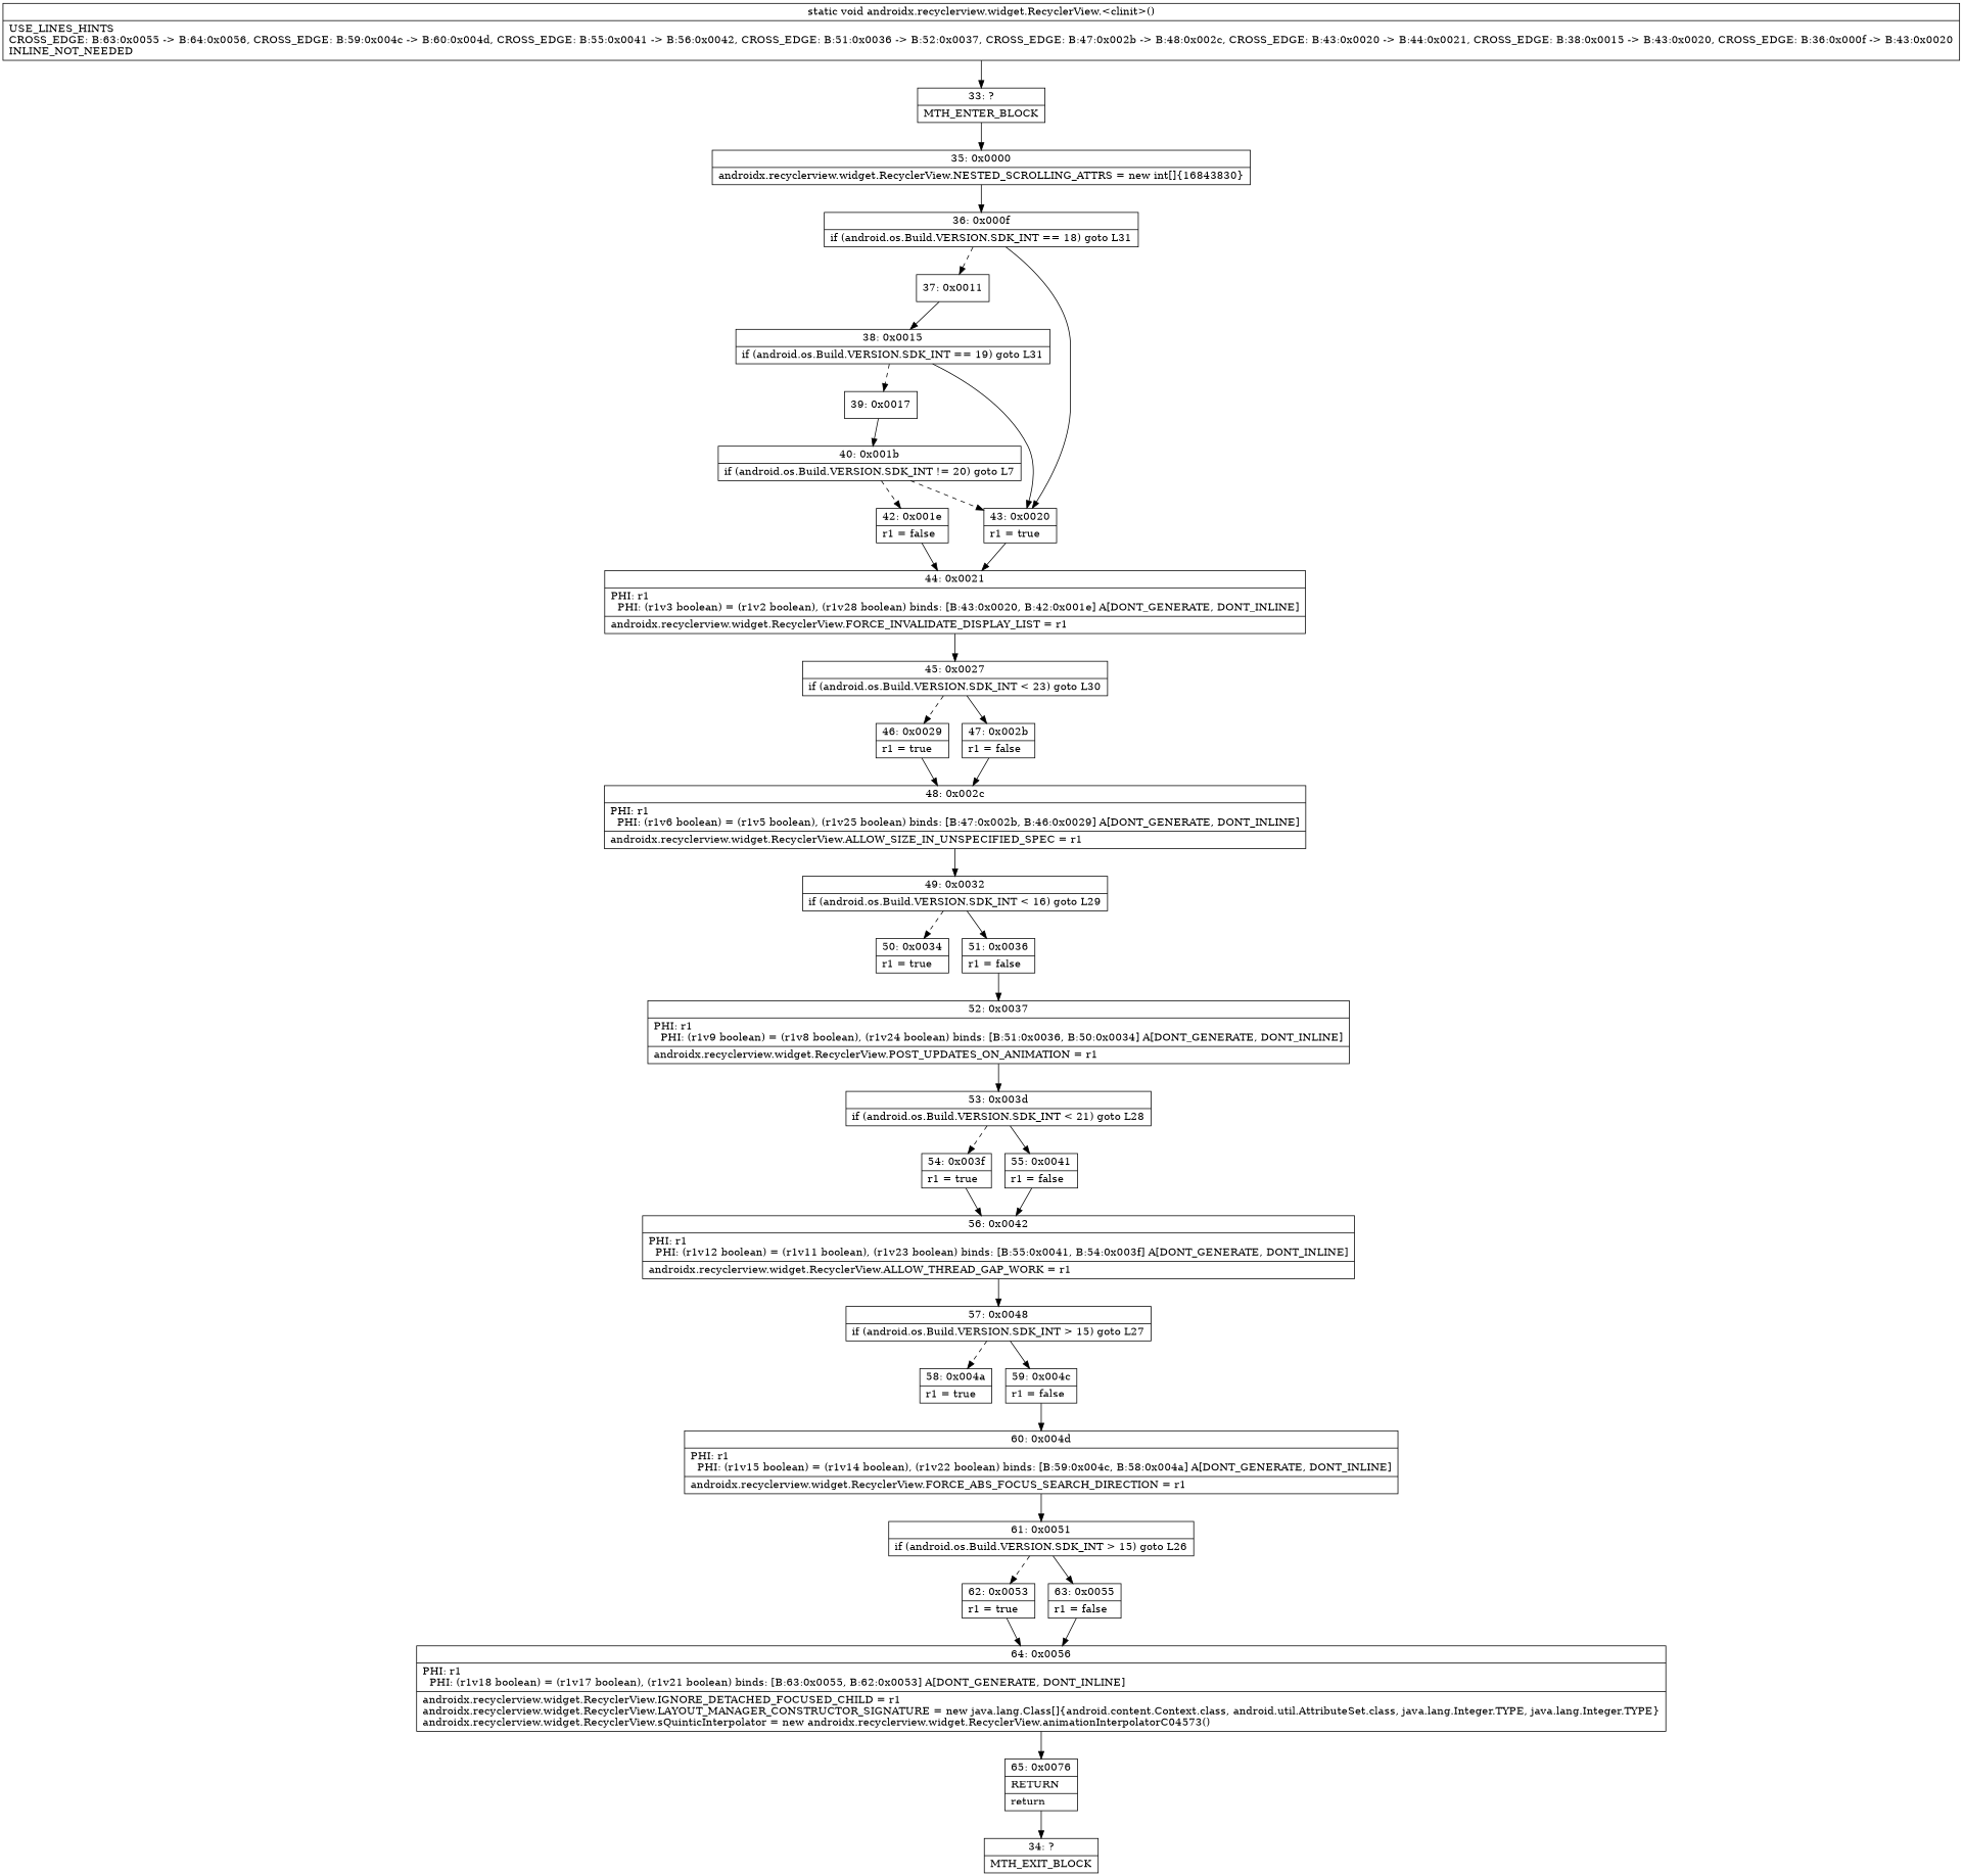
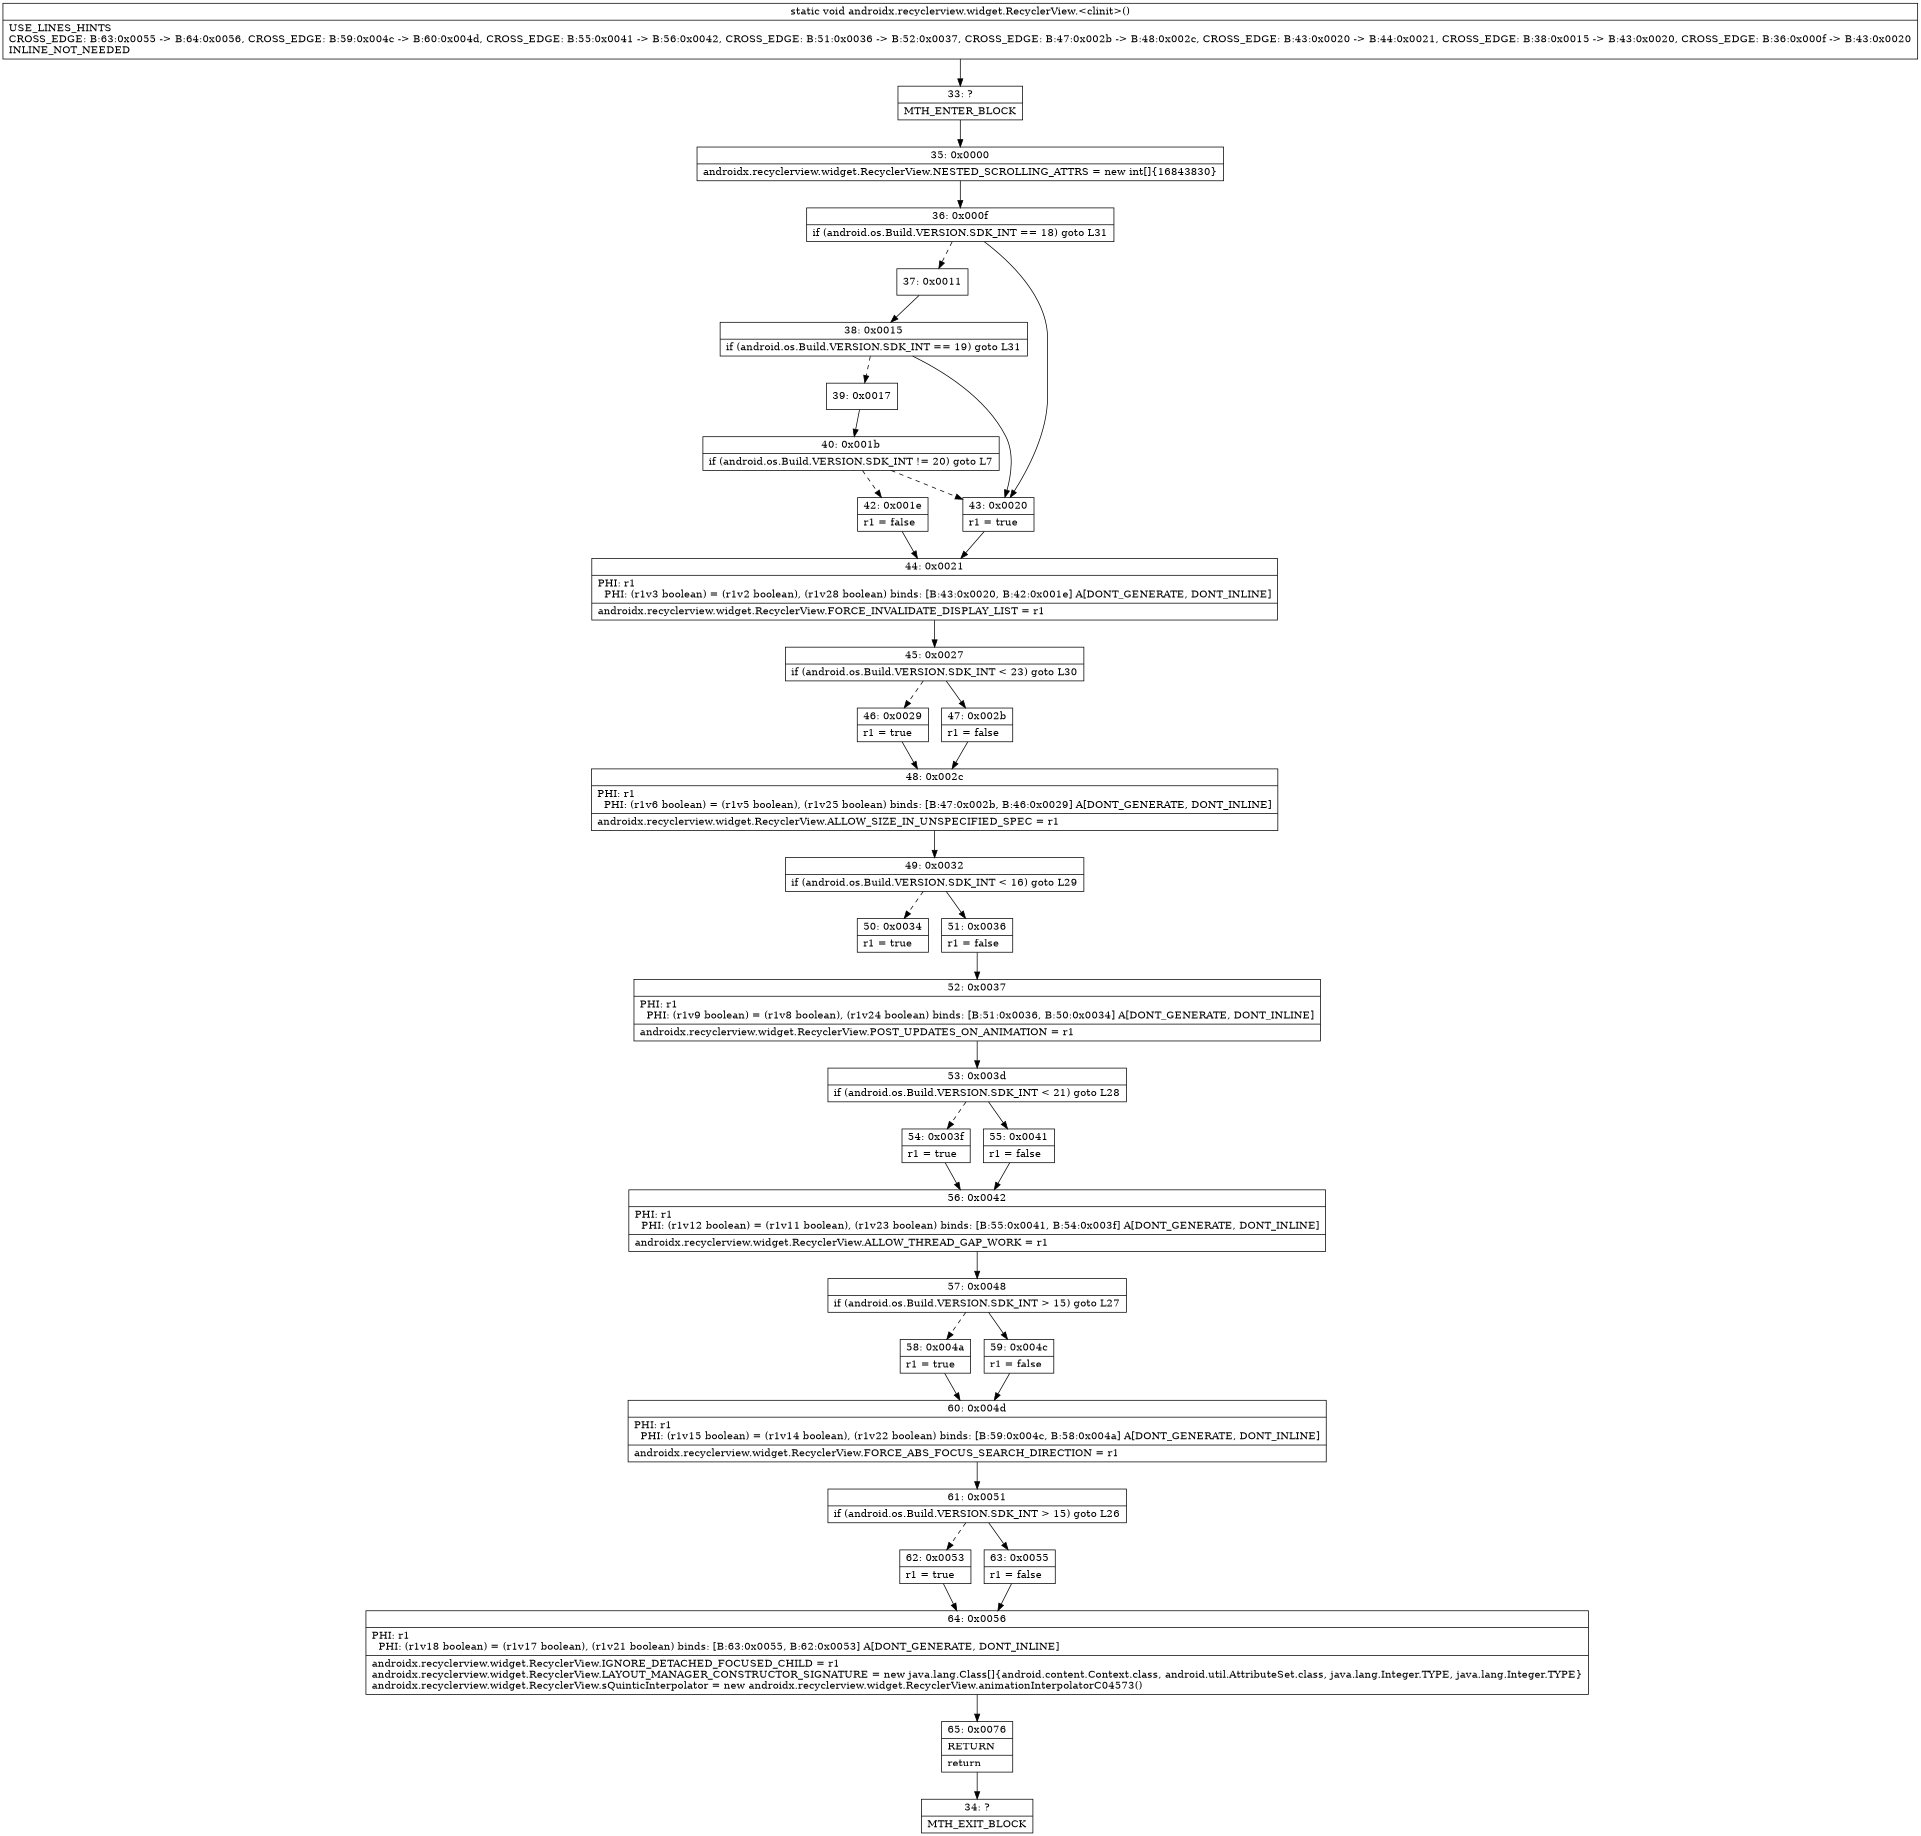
  digraph {
    node [shape=record]
    n1 [label="{33\:\ ?|MTH_ENTER_BLOCK\l}"]
    n2 [label="{35\:\ 0x0000|androidx.recyclerview.widget.RecyclerView.NESTED_SCROLLING_ATTRS = new int[]\{16843830\}\l}"]
    n3 [label="{36\:\ 0x000f|if (android.os.Build.VERSION.SDK_INT == 18) goto L31\l}"]
    n4 [label="{37\:\ 0x0011}"]
    n5 [label="{43\:\ 0x0020|r1 = true\l}"]
    n6 [label="{38\:\ 0x0015|if (android.os.Build.VERSION.SDK_INT == 19) goto L31\l}"]
    n7 [label="{44\:\ 0x0021|PHI: r1 \l  PHI: (r1v3 boolean) = (r1v2 boolean), (r1v28 boolean) binds: [B:43:0x0020, B:42:0x001e] A[DONT_GENERATE, DONT_INLINE]\l|androidx.recyclerview.widget.RecyclerView.FORCE_INVALIDATE_DISPLAY_LIST = r1\l}"]
    n8 [label="{39\:\ 0x0017}"]
    n9 [label="{40\:\ 0x001b|if (android.os.Build.VERSION.SDK_INT != 20) goto L7\l}"]
    n10 [label="{42\:\ 0x001e|r1 = false\l}"]
    n11 [label="{45\:\ 0x0027|if (android.os.Build.VERSION.SDK_INT \< 23) goto L30\l}"]
    n12 [label="{46\:\ 0x0029|r1 = true\l}"]
    n13 [label="{47\:\ 0x002b|r1 = false\l}"]
    n14 [label="{48\:\ 0x002c|PHI: r1 \l  PHI: (r1v6 boolean) = (r1v5 boolean), (r1v25 boolean) binds: [B:47:0x002b, B:46:0x0029] A[DONT_GENERATE, DONT_INLINE]\l|androidx.recyclerview.widget.RecyclerView.ALLOW_SIZE_IN_UNSPECIFIED_SPEC = r1\l}"]
    n15 [label="{49\:\ 0x0032|if (android.os.Build.VERSION.SDK_INT \< 16) goto L29\l}"]
    n16 [label="{50\:\ 0x0034|r1 = true\l}"]
    n17 [label="{51\:\ 0x0036|r1 = false\l}"]
    n18 [label="{52\:\ 0x0037|PHI: r1 \l  PHI: (r1v9 boolean) = (r1v8 boolean), (r1v24 boolean) binds: [B:51:0x0036, B:50:0x0034] A[DONT_GENERATE, DONT_INLINE]\l|androidx.recyclerview.widget.RecyclerView.POST_UPDATES_ON_ANIMATION = r1\l}"]
    n19 [label="{53\:\ 0x003d|if (android.os.Build.VERSION.SDK_INT \< 21) goto L28\l}"]
    n20 [label="{54\:\ 0x003f|r1 = true\l}"]
    n21 [label="{55\:\ 0x0041|r1 = false\l}"]
    n22 [label="{56\:\ 0x0042|PHI: r1 \l  PHI: (r1v12 boolean) = (r1v11 boolean), (r1v23 boolean) binds: [B:55:0x0041, B:54:0x003f] A[DONT_GENERATE, DONT_INLINE]\l|androidx.recyclerview.widget.RecyclerView.ALLOW_THREAD_GAP_WORK = r1\l}"]
    n23 [label="{57\:\ 0x0048|if (android.os.Build.VERSION.SDK_INT \> 15) goto L27\l}"]
    n24 [label="{58\:\ 0x004a|r1 = true\l}"]
    n25 [label="{59\:\ 0x004c|r1 = false\l}"]
    n26 [label="{60\:\ 0x004d|PHI: r1 \l  PHI: (r1v15 boolean) = (r1v14 boolean), (r1v22 boolean) binds: [B:59:0x004c, B:58:0x004a] A[DONT_GENERATE, DONT_INLINE]\l|androidx.recyclerview.widget.RecyclerView.FORCE_ABS_FOCUS_SEARCH_DIRECTION = r1\l}"]
    n27 [label="{61\:\ 0x0051|if (android.os.Build.VERSION.SDK_INT \> 15) goto L26\l}"]
    n28 [label="{62\:\ 0x0053|r1 = true\l}"]
    n29 [label="{63\:\ 0x0055|r1 = false\l}"]
    n30 [label="{64\:\ 0x0056|PHI: r1 \l  PHI: (r1v18 boolean) = (r1v17 boolean), (r1v21 boolean) binds: [B:63:0x0055, B:62:0x0053] A[DONT_GENERATE, DONT_INLINE]\l|androidx.recyclerview.widget.RecyclerView.IGNORE_DETACHED_FOCUSED_CHILD = r1\landroidx.recyclerview.widget.RecyclerView.LAYOUT_MANAGER_CONSTRUCTOR_SIGNATURE = new java.lang.Class[]\{android.content.Context.class, android.util.AttributeSet.class, java.lang.Integer.TYPE, java.lang.Integer.TYPE\}\landroidx.recyclerview.widget.RecyclerView.sQuinticInterpolator = new androidx.recyclerview.widget.RecyclerView.animationInterpolatorC04573()\l}"]
    n31 [label="{65\:\ 0x0076|RETURN\l|return\l}"]
    n32 [label="{34\:\ ?|MTH_EXIT_BLOCK\l}"]
    n33 [label="{static void androidx.recyclerview.widget.RecyclerView.\<clinit\>()  | USE_LINES_HINTS\lCROSS_EDGE: B:63:0x0055 \-\> B:64:0x0056, CROSS_EDGE: B:59:0x004c \-\> B:60:0x004d, CROSS_EDGE: B:55:0x0041 \-\> B:56:0x0042, CROSS_EDGE: B:51:0x0036 \-\> B:52:0x0037, CROSS_EDGE: B:47:0x002b \-\> B:48:0x002c, CROSS_EDGE: B:43:0x0020 \-\> B:44:0x0021, CROSS_EDGE: B:38:0x0015 \-\> B:43:0x0020, CROSS_EDGE: B:36:0x000f \-\> B:43:0x0020\lINLINE_NOT_NEEDED\l}"]
    n1 -> n2
    n2 -> n3
    n3 -> n4 [style=dashed]
    n3 -> n5
    n4 -> n6
    n5 -> n7
    n6 -> n5
    n6 -> n8 [style=dashed]
    n7 -> n11
    n8 -> n9
    n9 -> n5 [style=dashed]
    n9 -> n10 [style=dashed]
    n10 -> n7
    n11 -> n12 [style=dashed]
    n11 -> n13
    n12 -> n14
    n13 -> n14
    n14 -> n15
    n15 -> n16 [style=dashed]
    n15 -> n17
    n17 -> n18
    n18 -> n19
    n19 -> n20 [style=dashed]
    n19 -> n21
    n20 -> n22
    n21 -> n22
    n22 -> n23
    n23 -> n24 [style=dashed]
    n23 -> n25
+   n24 -> n26
    n25 -> n26
    n26 -> n27
    n27 -> n28 [style=dashed]
    n27 -> n29
    n28 -> n30
    n29 -> n30
    n30 -> n31
    n31 -> n32
    n33 -> n1
  }
